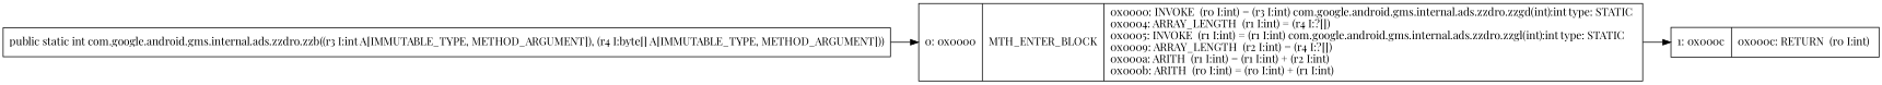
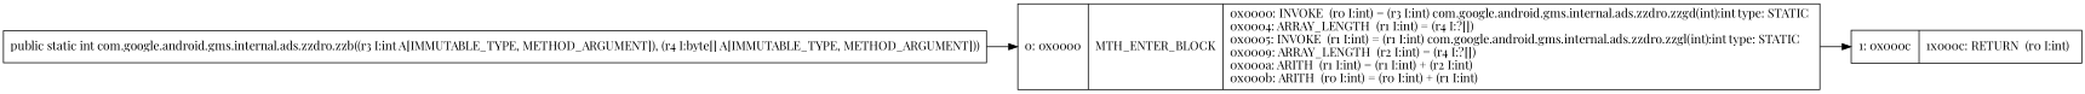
  digraph {
    rankdir=LR
    fontname="Playfair Display"
    node [shape=record fontname="Playfair Display"]
    edge [fontname="Playfair Display"]
    n1 [label="{0\:\ 0x0000|MTH_ENTER_BLOCK\l|0x0000: INVOKE  (r0 I:int) = (r3 I:int) com.google.android.gms.internal.ads.zzdro.zzgd(int):int type: STATIC \l0x0004: ARRAY_LENGTH  (r1 I:int) = (r4 I:?[]) \l0x0005: INVOKE  (r1 I:int) = (r1 I:int) com.google.android.gms.internal.ads.zzdro.zzgl(int):int type: STATIC \l0x0009: ARRAY_LENGTH  (r2 I:int) = (r4 I:?[]) \l0x000a: ARITH  (r1 I:int) = (r1 I:int) + (r2 I:int) \l0x000b: ARITH  (r0 I:int) = (r0 I:int) + (r1 I:int) \l}"]
-   n2 [label="{1\:\ 0x000c|0x000c: RETURN  (r0 I:int) \l}"]
+   n2 [label="{1\:\ 0x000c|1x000c: RETURN  (r0 I:int) \l}"]
    n3 [label="{public static int com.google.android.gms.internal.ads.zzdro.zzb((r3 I:int A[IMMUTABLE_TYPE, METHOD_ARGUMENT]), (r4 I:byte[] A[IMMUTABLE_TYPE, METHOD_ARGUMENT])) }"]
    n1 -> n2
    n3 -> n1
  }
